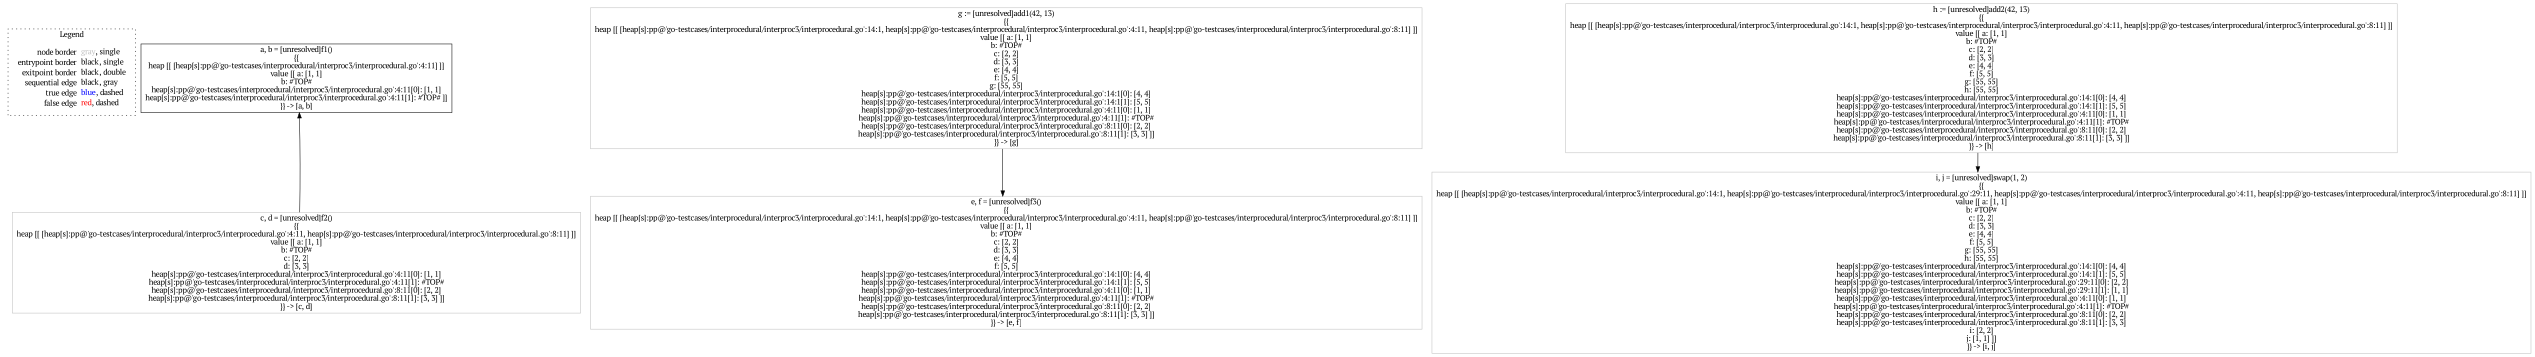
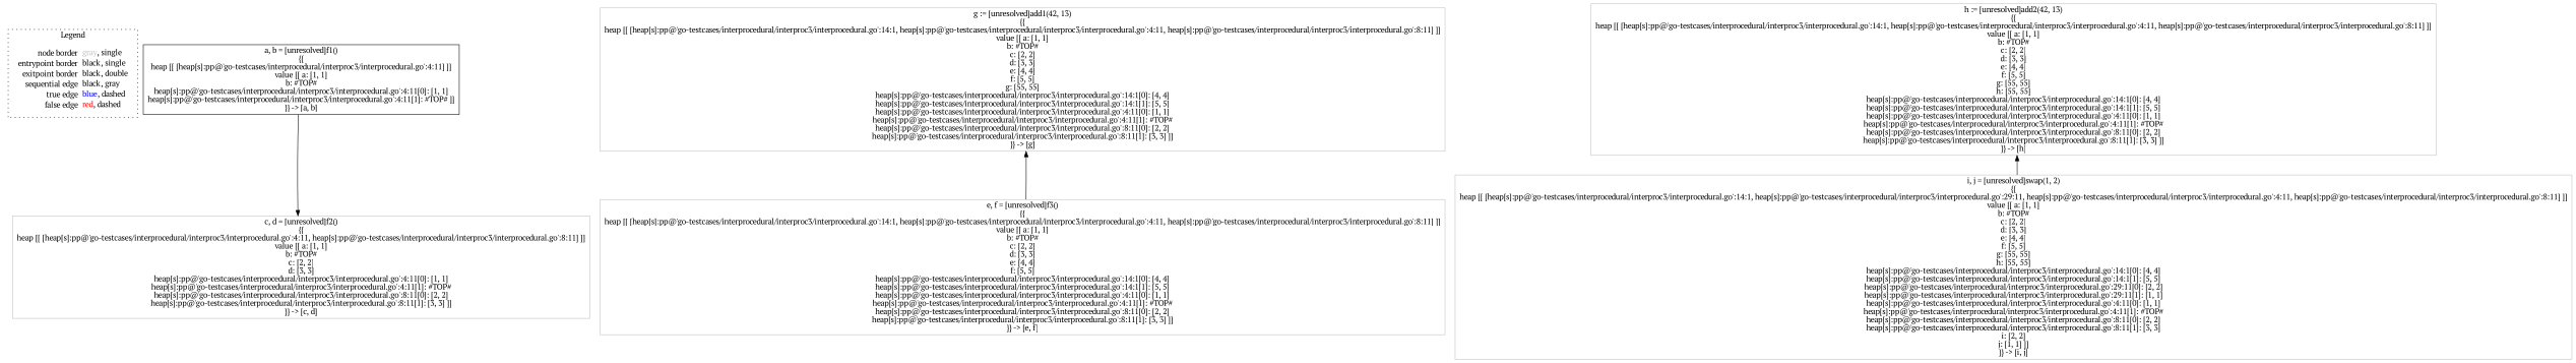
  digraph {
    fontname="PT Serif"
    node [fontname="PT Serif" shape=rect color=gray]
    edge [color=black fontname="PT Serif"]
    n1 [label=<<table border="0" cellpadding="2" cellspacing="0" cellborder="0"><tr><td align="right">node border&nbsp;</td><td align="left"><font color="gray">gray</font>, single</td></tr><tr><td align="right">entrypoint border&nbsp;</td><td align="left"><font color="black">black</font>, single</td></tr><tr><td align="right">exitpoint border&nbsp;</td><td align="left"><font color="black">black</font>, double</td></tr><tr><td align="right">sequential edge&nbsp;</td><td align="left"><font color="black">black</font>, gray</td></tr><tr><td align="right">true edge&nbsp;</td><td align="left"><font color="blue">blue</font>, dashed</td></tr><tr><td align="right">false edge&nbsp;</td><td align="left"><font color="red">red</font>, dashed</td></tr></table>> shape=plaintext color=""]
    n2 [color=black label=<a, b = [unresolved]f1()<BR/>{{<BR/>heap [[ [heap[s]:pp@'go-testcases/interprocedural/interproc3/interprocedural.go':4:11] ]]<BR/>value [[ a: [1, 1]<BR/>b: #TOP#<BR/>heap[s]:pp@'go-testcases/interprocedural/interproc3/interprocedural.go':4:11[0]: [1, 1]<BR/>heap[s]:pp@'go-testcases/interprocedural/interproc3/interprocedural.go':4:11[1]: #TOP# ]]<BR/>}} -&gt; [a, b]>]
    n3 [label=<c, d = [unresolved]f2()<BR/>{{<BR/>heap [[ [heap[s]:pp@'go-testcases/interprocedural/interproc3/interprocedural.go':4:11, heap[s]:pp@'go-testcases/interprocedural/interproc3/interprocedural.go':8:11] ]]<BR/>value [[ a: [1, 1]<BR/>b: #TOP#<BR/>c: [2, 2]<BR/>d: [3, 3]<BR/>heap[s]:pp@'go-testcases/interprocedural/interproc3/interprocedural.go':4:11[0]: [1, 1]<BR/>heap[s]:pp@'go-testcases/interprocedural/interproc3/interprocedural.go':4:11[1]: #TOP#<BR/>heap[s]:pp@'go-testcases/interprocedural/interproc3/interprocedural.go':8:11[0]: [2, 2]<BR/>heap[s]:pp@'go-testcases/interprocedural/interproc3/interprocedural.go':8:11[1]: [3, 3] ]]<BR/>}} -&gt; [c, d]>]
    n4 [label=<g := [unresolved]add1(42, 13)<BR/>{{<BR/>heap [[ [heap[s]:pp@'go-testcases/interprocedural/interproc3/interprocedural.go':14:1, heap[s]:pp@'go-testcases/interprocedural/interproc3/interprocedural.go':4:11, heap[s]:pp@'go-testcases/interprocedural/interproc3/interprocedural.go':8:11] ]]<BR/>value [[ a: [1, 1]<BR/>b: #TOP#<BR/>c: [2, 2]<BR/>d: [3, 3]<BR/>e: [4, 4]<BR/>f: [5, 5]<BR/>g: [55, 55]<BR/>heap[s]:pp@'go-testcases/interprocedural/interproc3/interprocedural.go':14:1[0]: [4, 4]<BR/>heap[s]:pp@'go-testcases/interprocedural/interproc3/interprocedural.go':14:1[1]: [5, 5]<BR/>heap[s]:pp@'go-testcases/interprocedural/interproc3/interprocedural.go':4:11[0]: [1, 1]<BR/>heap[s]:pp@'go-testcases/interprocedural/interproc3/interprocedural.go':4:11[1]: #TOP#<BR/>heap[s]:pp@'go-testcases/interprocedural/interproc3/interprocedural.go':8:11[0]: [2, 2]<BR/>heap[s]:pp@'go-testcases/interprocedural/interproc3/interprocedural.go':8:11[1]: [3, 3] ]]<BR/>}} -&gt; [g]>]
    n5 [label=<h := [unresolved]add2(42, 13)<BR/>{{<BR/>heap [[ [heap[s]:pp@'go-testcases/interprocedural/interproc3/interprocedural.go':14:1, heap[s]:pp@'go-testcases/interprocedural/interproc3/interprocedural.go':4:11, heap[s]:pp@'go-testcases/interprocedural/interproc3/interprocedural.go':8:11] ]]<BR/>value [[ a: [1, 1]<BR/>b: #TOP#<BR/>c: [2, 2]<BR/>d: [3, 3]<BR/>e: [4, 4]<BR/>f: [5, 5]<BR/>g: [55, 55]<BR/>h: [55, 55]<BR/>heap[s]:pp@'go-testcases/interprocedural/interproc3/interprocedural.go':14:1[0]: [4, 4]<BR/>heap[s]:pp@'go-testcases/interprocedural/interproc3/interprocedural.go':14:1[1]: [5, 5]<BR/>heap[s]:pp@'go-testcases/interprocedural/interproc3/interprocedural.go':4:11[0]: [1, 1]<BR/>heap[s]:pp@'go-testcases/interprocedural/interproc3/interprocedural.go':4:11[1]: #TOP#<BR/>heap[s]:pp@'go-testcases/interprocedural/interproc3/interprocedural.go':8:11[0]: [2, 2]<BR/>heap[s]:pp@'go-testcases/interprocedural/interproc3/interprocedural.go':8:11[1]: [3, 3] ]]<BR/>}} -&gt; [h]>]
    n6 [label=<i, j = [unresolved]swap(1, 2)<BR/>{{<BR/>heap [[ [heap[s]:pp@'go-testcases/interprocedural/interproc3/interprocedural.go':14:1, heap[s]:pp@'go-testcases/interprocedural/interproc3/interprocedural.go':29:11, heap[s]:pp@'go-testcases/interprocedural/interproc3/interprocedural.go':4:11, heap[s]:pp@'go-testcases/interprocedural/interproc3/interprocedural.go':8:11] ]]<BR/>value [[ a: [1, 1]<BR/>b: #TOP#<BR/>c: [2, 2]<BR/>d: [3, 3]<BR/>e: [4, 4]<BR/>f: [5, 5]<BR/>g: [55, 55]<BR/>h: [55, 55]<BR/>heap[s]:pp@'go-testcases/interprocedural/interproc3/interprocedural.go':14:1[0]: [4, 4]<BR/>heap[s]:pp@'go-testcases/interprocedural/interproc3/interprocedural.go':14:1[1]: [5, 5]<BR/>heap[s]:pp@'go-testcases/interprocedural/interproc3/interprocedural.go':29:11[0]: [2, 2]<BR/>heap[s]:pp@'go-testcases/interprocedural/interproc3/interprocedural.go':29:11[1]: [1, 1]<BR/>heap[s]:pp@'go-testcases/interprocedural/interproc3/interprocedural.go':4:11[0]: [1, 1]<BR/>heap[s]:pp@'go-testcases/interprocedural/interproc3/interprocedural.go':4:11[1]: #TOP#<BR/>heap[s]:pp@'go-testcases/interprocedural/interproc3/interprocedural.go':8:11[0]: [2, 2]<BR/>heap[s]:pp@'go-testcases/interprocedural/interproc3/interprocedural.go':8:11[1]: [3, 3]<BR/>i: [2, 2]<BR/>j: [1, 1] ]]<BR/>}} -&gt; [i, j]>]
    n7 [label=<e, f = [unresolved]f3()<BR/>{{<BR/>heap [[ [heap[s]:pp@'go-testcases/interprocedural/interproc3/interprocedural.go':14:1, heap[s]:pp@'go-testcases/interprocedural/interproc3/interprocedural.go':4:11, heap[s]:pp@'go-testcases/interprocedural/interproc3/interprocedural.go':8:11] ]]<BR/>value [[ a: [1, 1]<BR/>b: #TOP#<BR/>c: [2, 2]<BR/>d: [3, 3]<BR/>e: [4, 4]<BR/>f: [5, 5]<BR/>heap[s]:pp@'go-testcases/interprocedural/interproc3/interprocedural.go':14:1[0]: [4, 4]<BR/>heap[s]:pp@'go-testcases/interprocedural/interproc3/interprocedural.go':14:1[1]: [5, 5]<BR/>heap[s]:pp@'go-testcases/interprocedural/interproc3/interprocedural.go':4:11[0]: [1, 1]<BR/>heap[s]:pp@'go-testcases/interprocedural/interproc3/interprocedural.go':4:11[1]: #TOP#<BR/>heap[s]:pp@'go-testcases/interprocedural/interproc3/interprocedural.go':8:11[0]: [2, 2]<BR/>heap[s]:pp@'go-testcases/interprocedural/interproc3/interprocedural.go':8:11[1]: [3, 3] ]]<BR/>}} -&gt; [e, f]>]
    subgraph cluster_1 {
      label=Legend
      style=dotted
      n1
    }
-   n3 -> n2
-   n5 -> n6
-   n4 -> n7
+   n2 -> n3
+   n6 -> n5
+   n7 -> n4
  }
